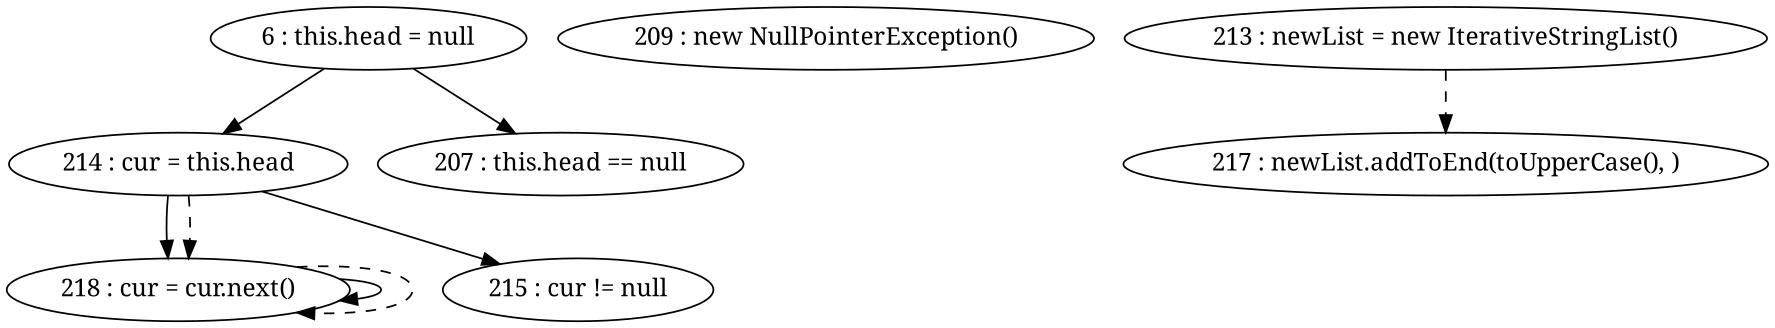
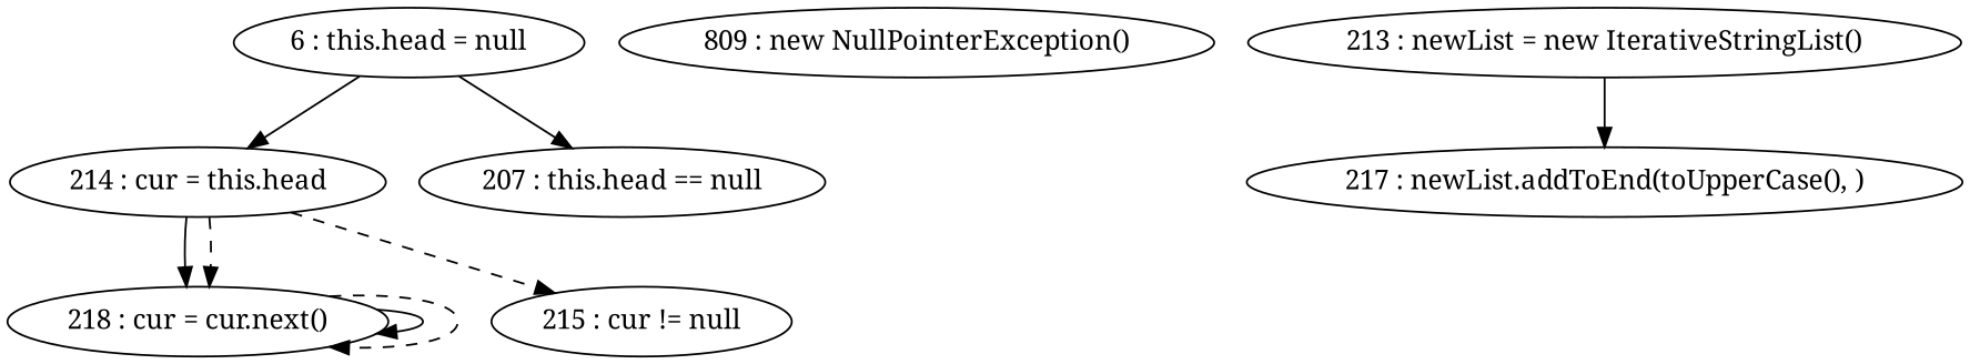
  digraph {
    fontname="Noto Serif"
    node [fontname="Noto Serif"]
    edge [fontname="Noto Serif"]
    "6 : this.head = null"
    "214 : cur = this.head"
    "207 : this.head == null"
    "218 : cur = cur.next()"
    "215 : cur != null"
-   "209 : new NullPointerException()"
+   "209 : new NullPointerException()" [label="809 : new NullPointerException()"]
    "213 : newList = new IterativeStringList()"
    "217 : newList.addToEnd(toUpperCase(), )"
    "6 : this.head = null" -> "214 : cur = this.head"
    "6 : this.head = null" -> "207 : this.head == null"
    "214 : cur = this.head" -> "218 : cur = cur.next()"
    "214 : cur = this.head" -> "218 : cur = cur.next()" [style=dashed]
-   "214 : cur = this.head" -> "215 : cur != null"
+   "214 : cur = this.head" -> "215 : cur != null" [style=dashed]
    "218 : cur = cur.next()" -> "218 : cur = cur.next()"
    "218 : cur = cur.next()" -> "218 : cur = cur.next()" [style=dashed]
-   "213 : newList = new IterativeStringList()" -> "217 : newList.addToEnd(toUpperCase(), )" [style=dashed]
+   "213 : newList = new IterativeStringList()" -> "217 : newList.addToEnd(toUpperCase(), )"
  }
